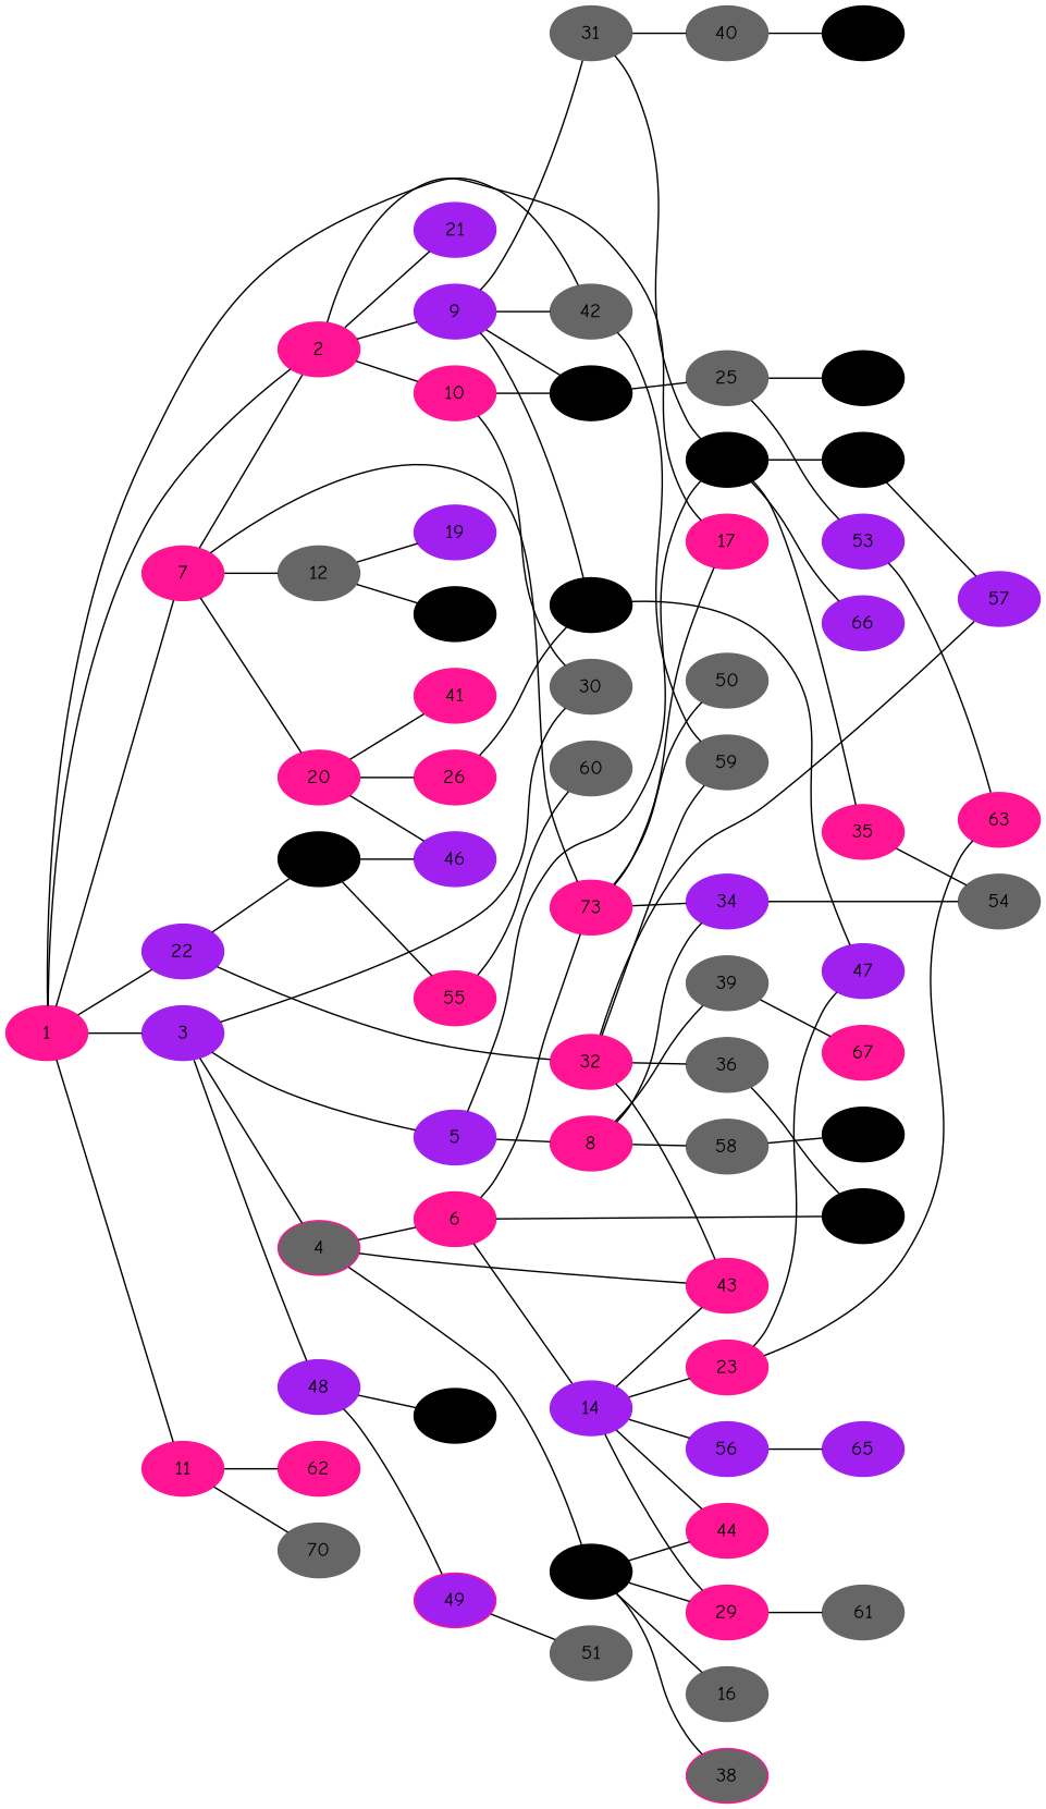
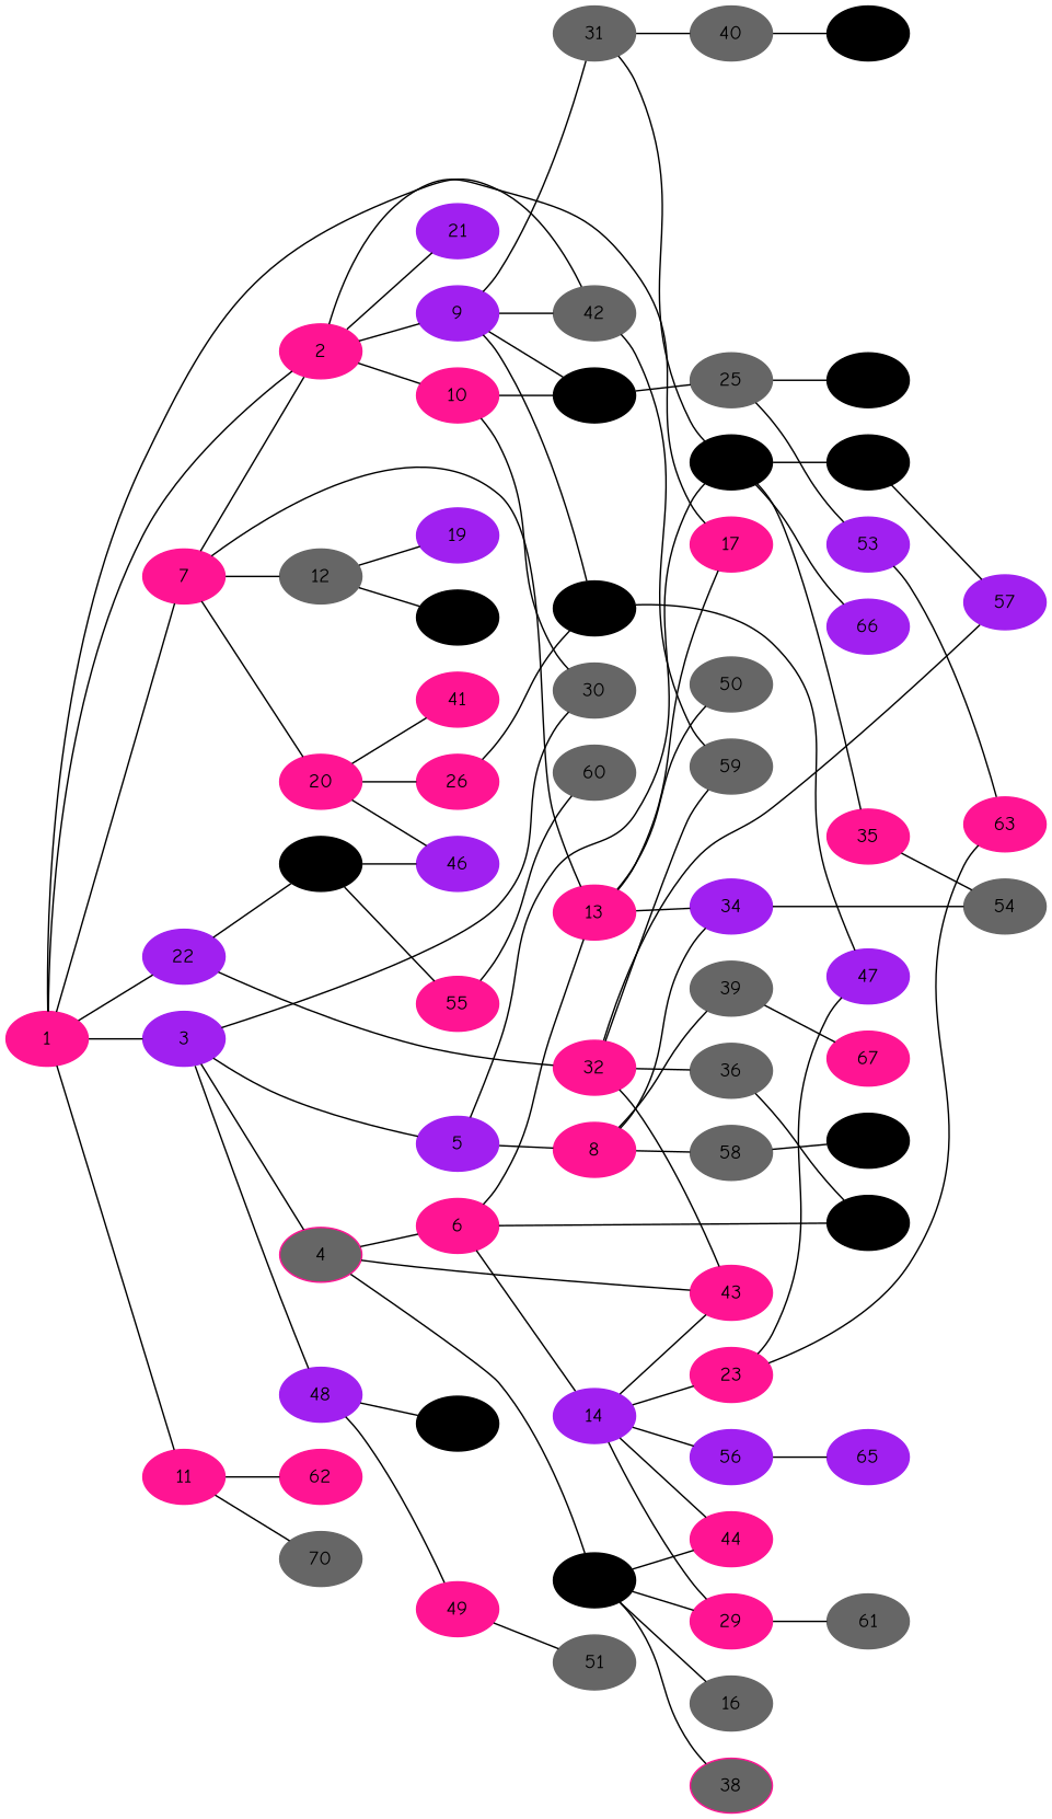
  graph {
    fontname="Comic Neue"
    rankdir=LR
    node [color=deeppink fontname="Comic Neue" style=filled]
    edge [fontname="Comic Neue" weight=1.0]
    1
    2
    3 [color=purple]
    7
    11
    22 [color=purple]
    42 [color=gray40]
    9 [color=purple]
    10
    17
    21 [color=purple]
    4 [fillcolor=gray40]
    5 [color=purple]
    30 [color=gray40]
    48 [color=purple]
-   13 [label=73]
+   13
    12 [color=gray40]
    20
    62
    70 [color=gray40]
    27 [color=black]
    32
    59 [color=gray40]
    18 [color=black]
    31 [color=gray40]
    45 [color=black]
    6
    15 [color=black]
    43
    8
    33 [color=black]
-   49 [fillcolor=purple]
+   49
    69 [color=black]
    14 [color=purple]
    52 [color=black]
    29
    44
    16 [color=gray40]
    38 [fillcolor=gray40]
    34 [color=purple]
    39 [color=gray40]
    58 [color=gray40]
    35
    37 [color=black]
    66 [color=purple]
    50 [color=gray40]
    23
    56 [color=purple]
    19 [color=purple]
    24 [color=black]
    26
    41
    46 [color=purple]
    54 [color=gray40]
    67
    64 [color=black]
    25 [color=gray40]
    40 [color=gray40]
    47 [color=purple]
    63
    61 [color=gray40]
    65 [color=purple]
    28 [color=black]
    53 [color=purple]
    55
    36 [color=gray40]
    57 [color=purple]
    60 [color=gray40]
    68 [color=black]
    51 [color=gray40]
    1 -- 2
    1 -- 3 [weight=5.0]
    1 -- 7
    1 -- 11
    1 -- 22
    1 -- 42
    2 -- 9
    2 -- 10
    2 -- 17
    2 -- 21
    3 -- 4
    3 -- 5
    3 -- 30
    3 -- 48
    7 -- 2
    7 -- 13
    7 -- 12 [weight=2.0]
    7 -- 20
    11 -- 62
    11 -- 70
    22 -- 27
    22 -- 32
    42 -- 59
    9 -- 42 [weight=2.0]
    9 -- 18
    9 -- 31
    9 -- 45
    10 -- 30
    10 -- 18
    4 -- 6
    4 -- 15
    4 -- 43
    5 -- 8
    5 -- 33
    48 -- 49
    48 -- 69
    13 -- 17
    13 -- 34
    13 -- 50
    12 -- 19
    12 -- 24
    20 -- 26
    20 -- 41
    20 -- 46 [weight=2.0]
    27 -- 46
    27 -- 55
    32 -- 59
    32 -- 43 [weight=2.0]
    32 -- 36
    32 -- 57
    18 -- 25
    31 -- 33
    31 -- 40
    45 -- 47
    6 -- 13 [weight=2.0]
    6 -- 14
    6 -- 52
    15 -- 29
    15 -- 44
    15 -- 16
    15 -- 38
    8 -- 34
    8 -- 39
    8 -- 58
    33 -- 35 [weight=3.0]
    33 -- 37
    33 -- 66
    49 -- 51
    14 -- 43
    14 -- 29
    14 -- 44
    14 -- 23
    14 -- 56
    29 -- 61
    34 -- 54
    39 -- 67
    58 -- 64
    35 -- 54
    37 -- 57
    23 -- 47
    23 -- 63 [weight=2.0]
    56 -- 65
    26 -- 45
    25 -- 28
    25 -- 53
    40 -- 68
    53 -- 63
    55 -- 60
    36 -- 52
  }
